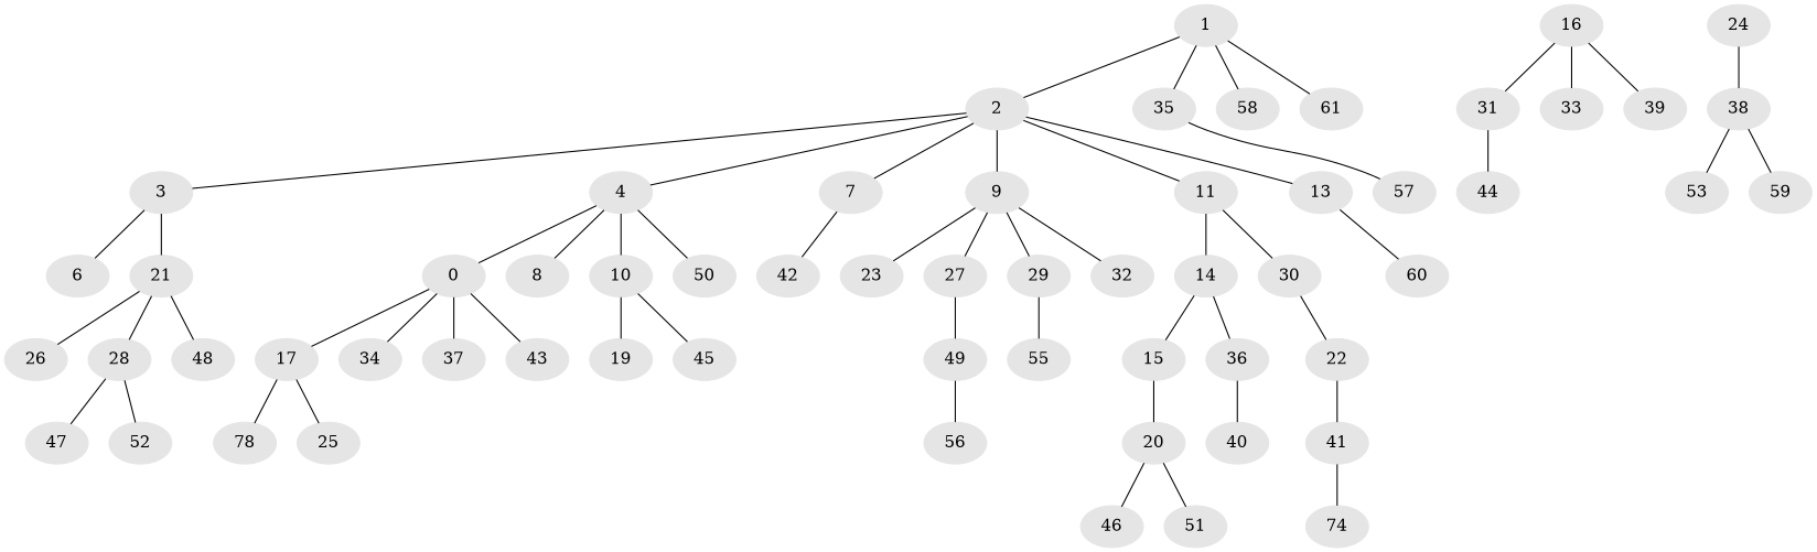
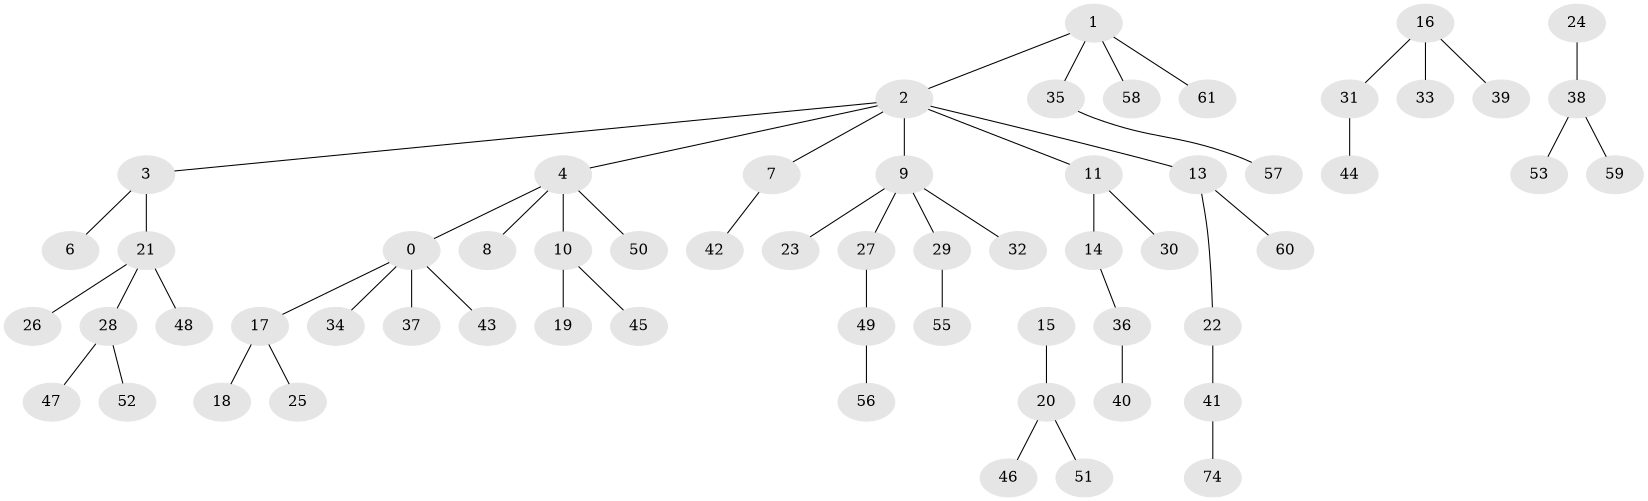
  graph {
    node [color=gray90 style=filled]
    1
    2
    35
    58
    61
    3
    4
    7
    9
    11
    13
    57
    6
    21
    n15 [label=0]
    8
    10
    50
    42
    23
    27
    29
    32
    14
    30
    22
    60
    26
    28
    48
    17
    34
    37
    43
    19
    45
-   18 [label=78]
+   18
    25
    49
    55
    15
    36
    16
    31
    33
    39
    41
    20
    40
    46
    51
    44
    47
    52
    n55 [label=74]
    24
    38
    53
    59
    56
    1 -- 2
    1 -- 35
    1 -- 58
    1 -- 61
    2 -- 3
    2 -- 4
    2 -- 7
    2 -- 9
    2 -- 11
    2 -- 13
    35 -- 57
    3 -- 6
    3 -- 21
    4 -- n15
    4 -- 8
    4 -- 10
    4 -- 50
    7 -- 42
    9 -- 23
    9 -- 27
    9 -- 29
    9 -- 32
    11 -- 14
    11 -- 30
-   30 -- 22
+   13 -- 22
    13 -- 60
    21 -- 26
    21 -- 28
    21 -- 48
    n15 -- 17
    n15 -- 34
    n15 -- 37
    n15 -- 43
    10 -- 19
    10 -- 45
    27 -- 49
    29 -- 55
-   14 -- 15
    14 -- 36
    22 -- 41
    28 -- 47
    28 -- 52
    17 -- 18
    17 -- 25
    49 -- 56
    15 -- 20
    36 -- 40
    16 -- 31
    16 -- 33
    16 -- 39
    31 -- 44
    41 -- n55
    20 -- 46
    20 -- 51
    24 -- 38
    38 -- 53
    38 -- 59
  }
